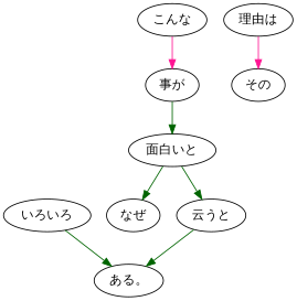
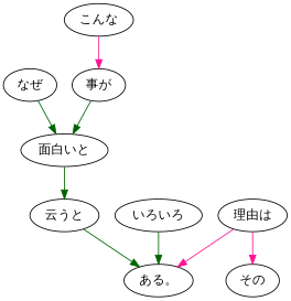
  digraph {
    fontname="DejaVu Serif"
    node [fontname="DejaVu Serif"]
    edge [color=darkgreen fontname="DejaVu Serif"]
    n1 [label="なぜ"]
    n2 [label="面白いと"]
    n3 [label="云うと"]
    n4 [label="こんな"]
    n5 [label="事が"]
    n6 [label="ある。"]
    n7 [label="その"]
    n8 [label="理由は"]
    n9 [label="いろいろ"]
-   n2 -> n1
+   n1 -> n2
    n2 -> n3
    n3 -> n6
    n4 -> n5 [color=deeppink]
    n5 -> n2
+   n8 -> n6 [color=deeppink]
    n8 -> n7 [color=deeppink]
    n9 -> n6
  }
